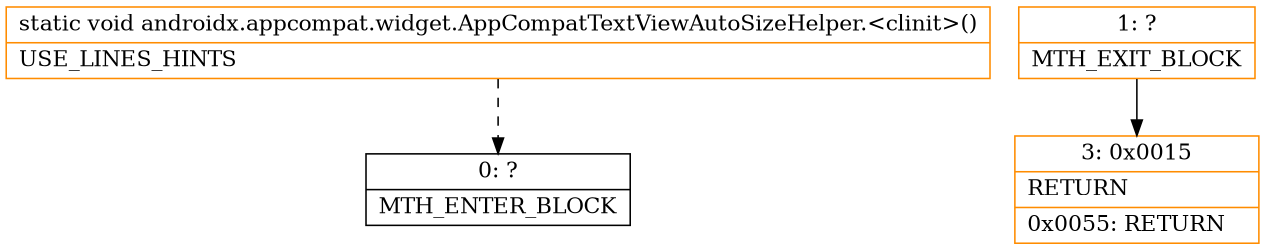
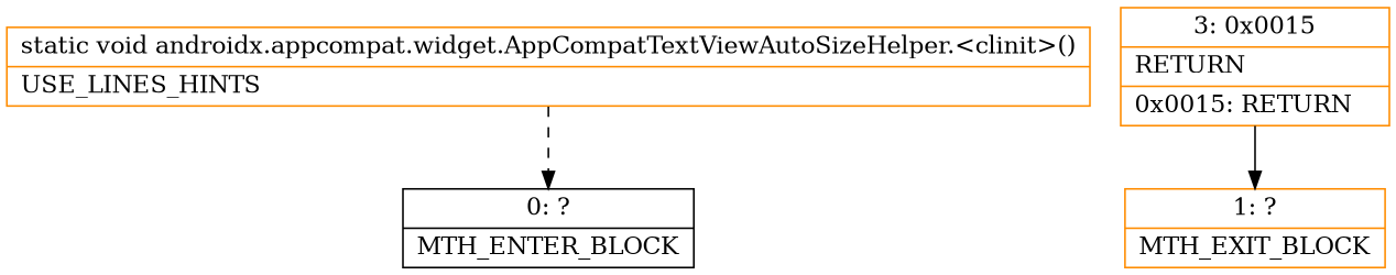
  digraph {
    node [color=darkorange shape=record]
    n1 [color=black label="{0\:\ ?|MTH_ENTER_BLOCK\l}"]
-   n2 [label="{3\:\ 0x0015|RETURN\l|0x0055: RETURN   \l}"]
+   n2 [label="{3\:\ 0x0015|RETURN\l|0x0015: RETURN   \l}"]
    n3 [label="{1\:\ ?|MTH_EXIT_BLOCK\l}"]
    n4 [label="{static void androidx.appcompat.widget.AppCompatTextViewAutoSizeHelper.\<clinit\>()  | USE_LINES_HINTS\l}"]
-   n3 -> n2 [style=solid]
+   n2 -> n3 [style=solid]
    n4 -> n1 [style=dashed]
  }
